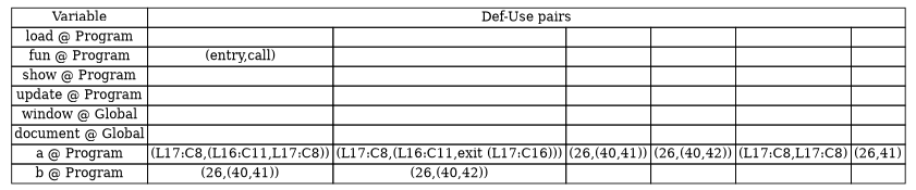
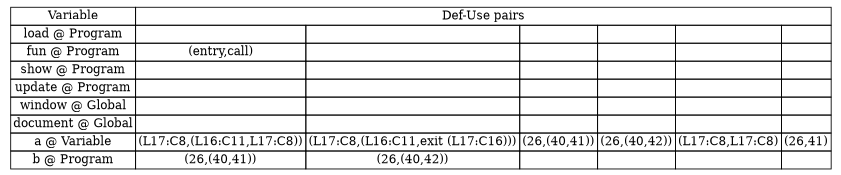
  digraph {
-   n1 [label=< <TABLE BORDER="0" CELLBORDER="1" CELLSPACING="0"> <tr><td>Variable</td><td COLSPAN="6">Def-Use pairs</td></tr><tr><td>load @ Program</td><td></td><td></td><td></td><td></td><td></td><td></td></tr> <tr><td>fun @ Program</td><td>(entry,call)</td><td></td><td></td><td></td><td></td><td></td></tr> <tr><td>show @ Program</td><td></td><td></td><td></td><td></td><td></td><td></td></tr> <tr><td>update @ Program</td><td></td><td></td><td></td><td></td><td></td><td></td></tr> <tr><td>window @ Global</td><td></td><td></td><td></td><td></td><td></td><td></td></tr> <tr><td>document @ Global</td><td></td><td></td><td></td><td></td><td></td><td></td></tr> <tr><td>a @ Program</td><td>(L17:C8,(L16:C11,L17:C8))</td><td>(L17:C8,(L16:C11,exit (L17:C16)))</td><td>(26,(40,41))</td><td>(26,(40,42))</td><td>(L17:C8,L17:C8)</td><td>(26,41)</td></tr> <tr><td>b @ Program</td><td>(26,(40,41))</td><td>(26,(40,42))</td><td></td><td></td><td></td><td></td></tr> </TABLE> > shape=plaintext]
+   n1 [label=< <TABLE BORDER="0" CELLBORDER="1" CELLSPACING="0"> <tr><td>Variable</td><td COLSPAN="6">Def-Use pairs</td></tr><tr><td>load @ Program</td><td></td><td></td><td></td><td></td><td></td><td></td></tr> <tr><td>fun @ Program</td><td>(entry,call)</td><td></td><td></td><td></td><td></td><td></td></tr> <tr><td>show @ Program</td><td></td><td></td><td></td><td></td><td></td><td></td></tr> <tr><td>update @ Program</td><td></td><td></td><td></td><td></td><td></td><td></td></tr> <tr><td>window @ Global</td><td></td><td></td><td></td><td></td><td></td><td></td></tr> <tr><td>document @ Global</td><td></td><td></td><td></td><td></td><td></td><td></td></tr> <tr><td>a @ Variable</td><td>(L17:C8,(L16:C11,L17:C8))</td><td>(L17:C8,(L16:C11,exit (L17:C16)))</td><td>(26,(40,41))</td><td>(26,(40,42))</td><td>(L17:C8,L17:C8)</td><td>(26,41)</td></tr> <tr><td>b @ Program</td><td>(26,(40,41))</td><td>(26,(40,42))</td><td></td><td></td><td></td><td></td></tr> </TABLE> > shape=plaintext]
  }
